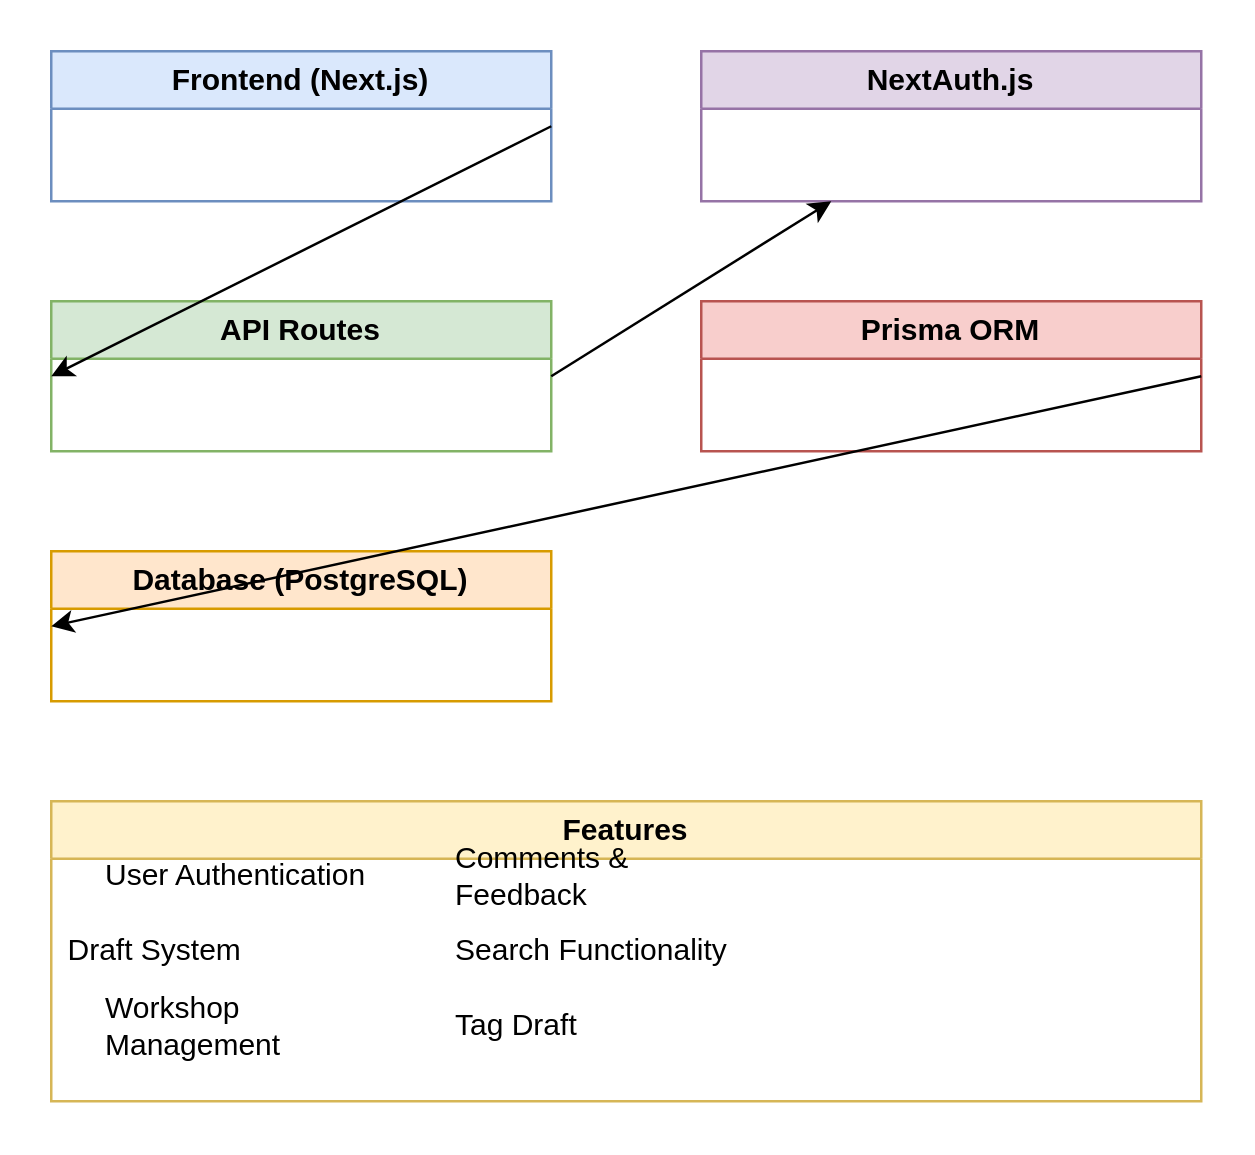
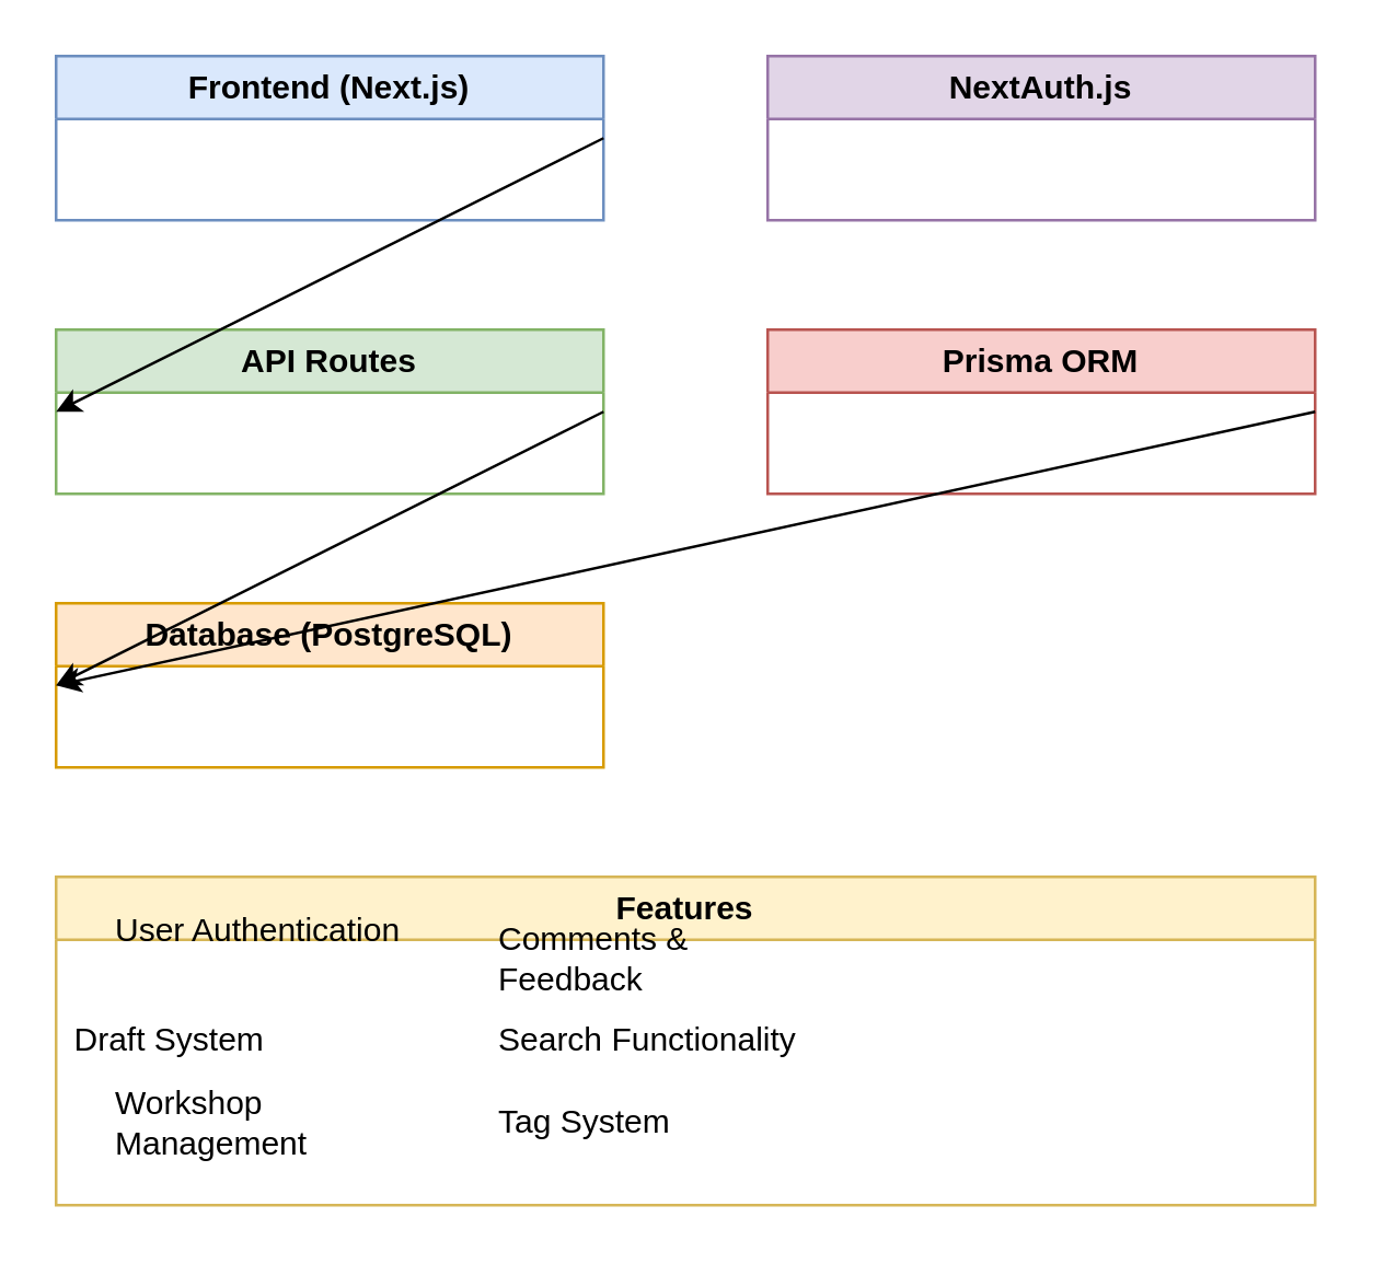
  <mxCell id="0" />
  <mxCell id="1" parent="0" />
  <mxCell id="2" value="Frontend (Next.js)" style="swimlane;whiteSpace=wrap;html=1;fillColor=#dae8fc;strokeColor=#6c8ebf;" vertex="1" parent="1"><mxGeometry x="20" y="20" width="200" height="60" as="geometry" /></mxCell>
  <mxCell id="3" value="API Routes" style="swimlane;whiteSpace=wrap;html=1;fillColor=#d5e8d4;strokeColor=#82b366;" vertex="1" parent="1"><mxGeometry x="20" y="120" width="200" height="60" as="geometry" /></mxCell>
  <mxCell id="4" value="Database (PostgreSQL)" style="swimlane;whiteSpace=wrap;html=1;fillColor=#ffe6cc;strokeColor=#d79b00;" vertex="1" parent="1"><mxGeometry x="20" y="220" width="200" height="60" as="geometry" /></mxCell>
  <mxCell id="5" value="NextAuth.js" style="swimlane;whiteSpace=wrap;html=1;fillColor=#e1d5e7;strokeColor=#9673a6;" vertex="1" parent="1"><mxGeometry x="280" y="20" width="200" height="60" as="geometry" /></mxCell>
  <mxCell id="6" value="Prisma ORM" style="swimlane;whiteSpace=wrap;html=1;fillColor=#f8cecc;strokeColor=#b85450;" vertex="1" parent="1"><mxGeometry x="280" y="120" width="200" height="60" as="geometry" /></mxCell>
  <mxCell id="7" value="" style="endArrow=classic;html=1;rounded=0;exitX=1;exitY=0.5;entryX=0;entryY=0.5;" edge="1" parent="1" source="2" target="3"><mxGeometry width="50" height="50" relative="1" as="geometry" /></mxCell>
- <mxCell id="8" value="" style="endArrow=classic;html=1;rounded=0;exitX=1;exitY=0.5;" edge="1" parent="1" source="3" target="5"><mxGeometry width="50" height="50" relative="1" as="geometry" /></mxCell>
+ <mxCell id="8" value="" style="endArrow=classic;html=1;rounded=0;exitX=1;exitY=0.5;entryX=0;entryY=0.5;" edge="1" parent="1" source="3" target="4"><mxGeometry width="50" height="50" relative="1" as="geometry" /></mxCell>
  <mxCell id="9" value="" style="endArrow=classic;html=1;rounded=0;exitX=1;exitY=0.5;entryX=0;entryY=0.5;" edge="1" parent="1" source="6" target="4"><mxGeometry width="50" height="50" relative="1" as="geometry" /></mxCell>
  <mxCell id="10" value="Features" style="swimlane;whiteSpace=wrap;html=1;fillColor=#fff2cc;strokeColor=#d6b656;" vertex="1" parent="1"><mxGeometry x="20" y="320" width="460" height="120" as="geometry" /></mxCell>
- <mxCell id="11" value="User Authentication" style="text;html=1;strokeColor=none;fillColor=none;align=left;verticalAlign=middle;whiteSpace=wrap;rounded=0;" vertex="1" parent="1"><mxGeometry x="40" y="340" width="120" height="20" as="geometry" /></mxCell>
+ <mxCell id="11" value="User Authentication" style="text;html=1;strokeColor=none;fillColor=none;align=left;verticalAlign=middle;whiteSpace=wrap;rounded=0;" vertex="1" parent="1"><mxGeometry x="40" y="330" width="120" height="20" as="geometry" /></mxCell>
  <mxCell id="12" value="Draft System" style="text;html=1;strokeColor=none;fillColor=none;align=left;verticalAlign=middle;whiteSpace=wrap;rounded=0;" vertex="1" parent="1"><mxGeometry x="25" y="370" width="120" height="20" as="geometry" /></mxCell>
  <mxCell id="13" value="Workshop Management" style="text;html=1;strokeColor=none;fillColor=none;align=left;verticalAlign=middle;whiteSpace=wrap;rounded=0;" vertex="1" parent="1"><mxGeometry x="40" y="400" width="120" height="20" as="geometry" /></mxCell>
  <mxCell id="14" value="Comments &amp; Feedback" style="text;html=1;strokeColor=none;fillColor=none;align=left;verticalAlign=middle;whiteSpace=wrap;rounded=0;" vertex="1" parent="1"><mxGeometry x="180" y="340" width="120" height="20" as="geometry" /></mxCell>
  <mxCell id="15" value="Search Functionality" style="text;html=1;strokeColor=none;fillColor=none;align=left;verticalAlign=middle;whiteSpace=wrap;rounded=0;" vertex="1" parent="1"><mxGeometry x="180" y="370" width="120" height="20" as="geometry" /></mxCell>
- <mxCell id="16" value="Tag Draft" style="text;html=1;strokeColor=none;fillColor=none;align=left;verticalAlign=middle;whiteSpace=wrap;rounded=0;" vertex="1" parent="1"><mxGeometry x="180" y="400" width="120" height="20" as="geometry" /></mxCell>
+ <mxCell id="16" value="Tag System" style="text;html=1;strokeColor=none;fillColor=none;align=left;verticalAlign=middle;whiteSpace=wrap;rounded=0;" vertex="1" parent="1"><mxGeometry x="180" y="400" width="120" height="20" as="geometry" /></mxCell>
